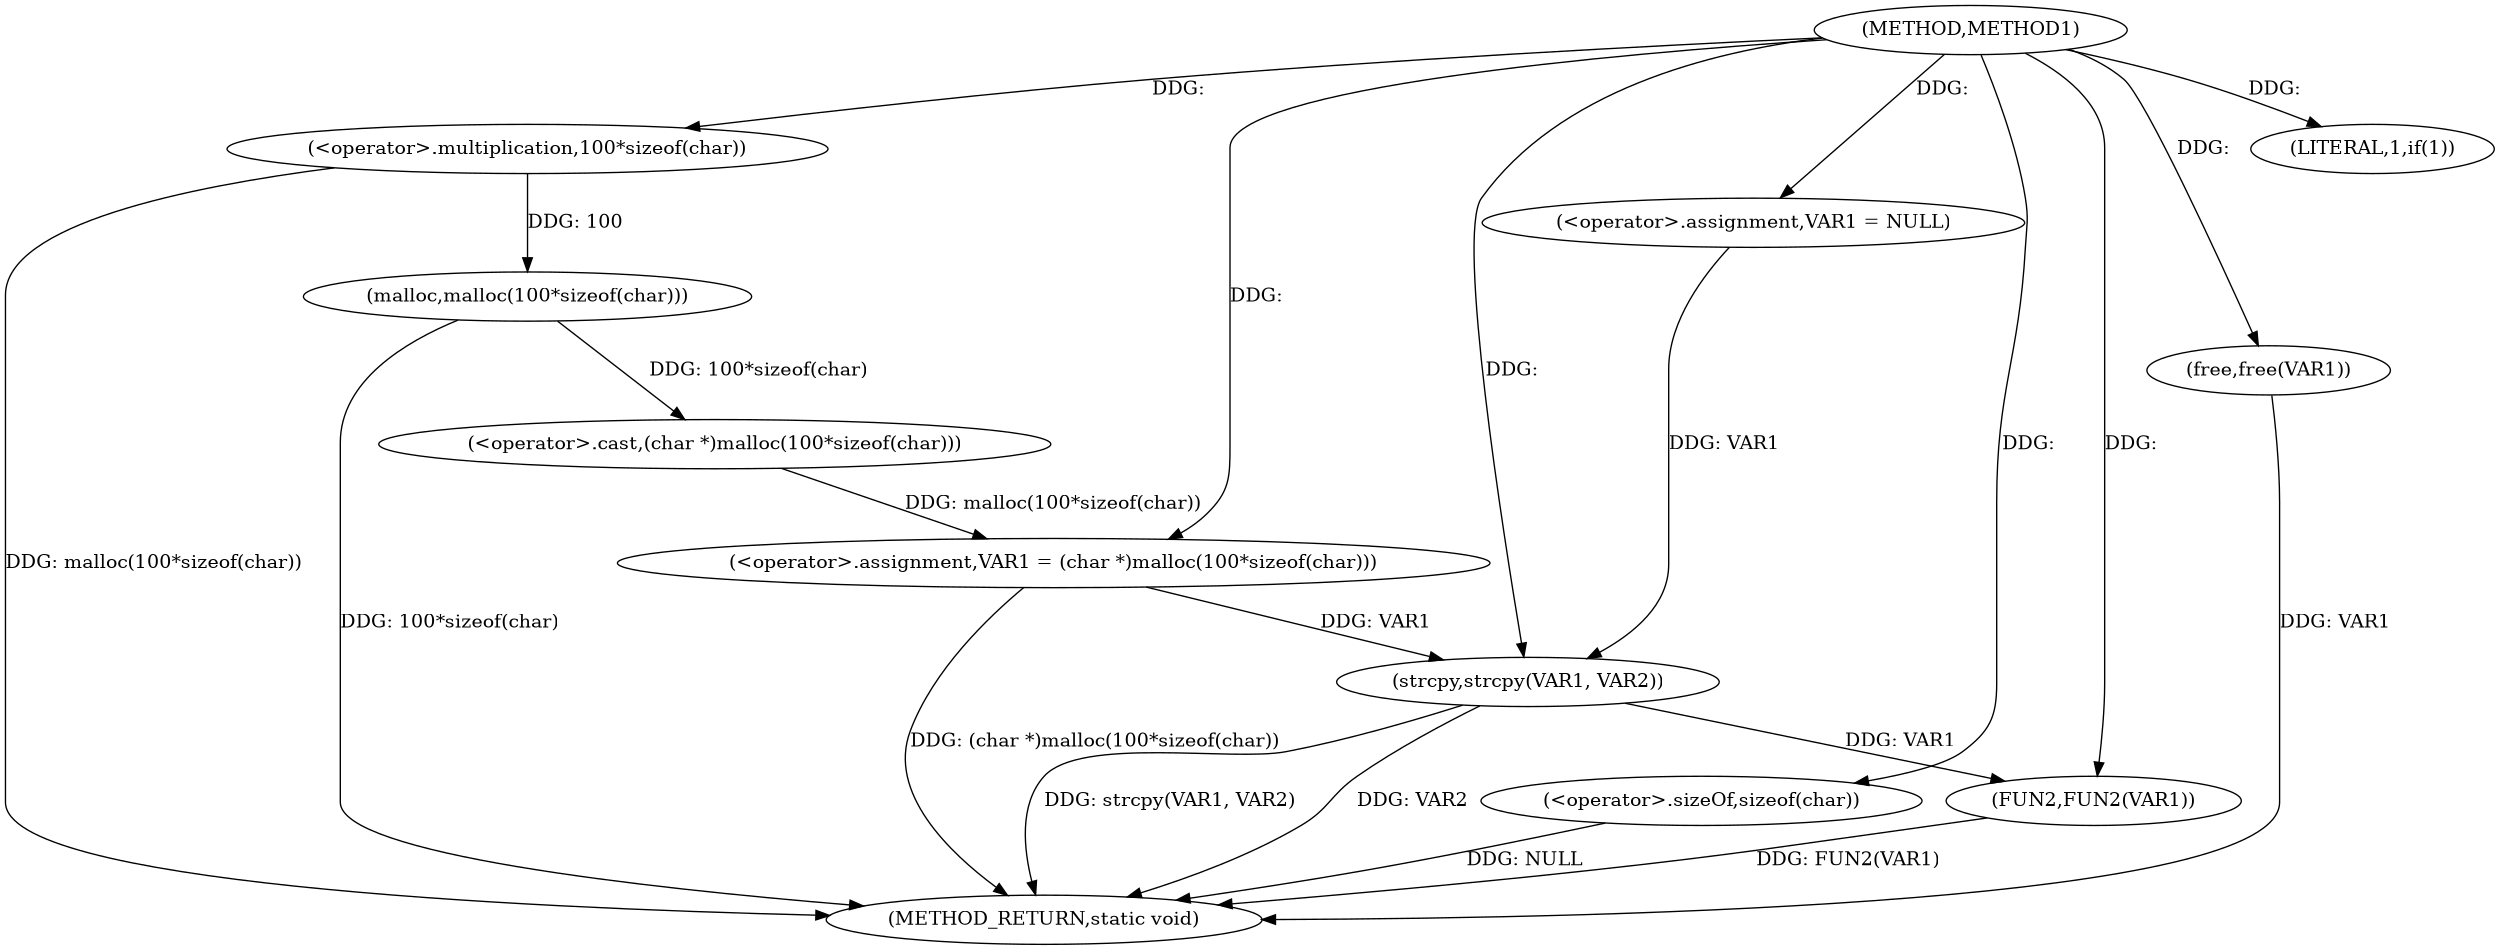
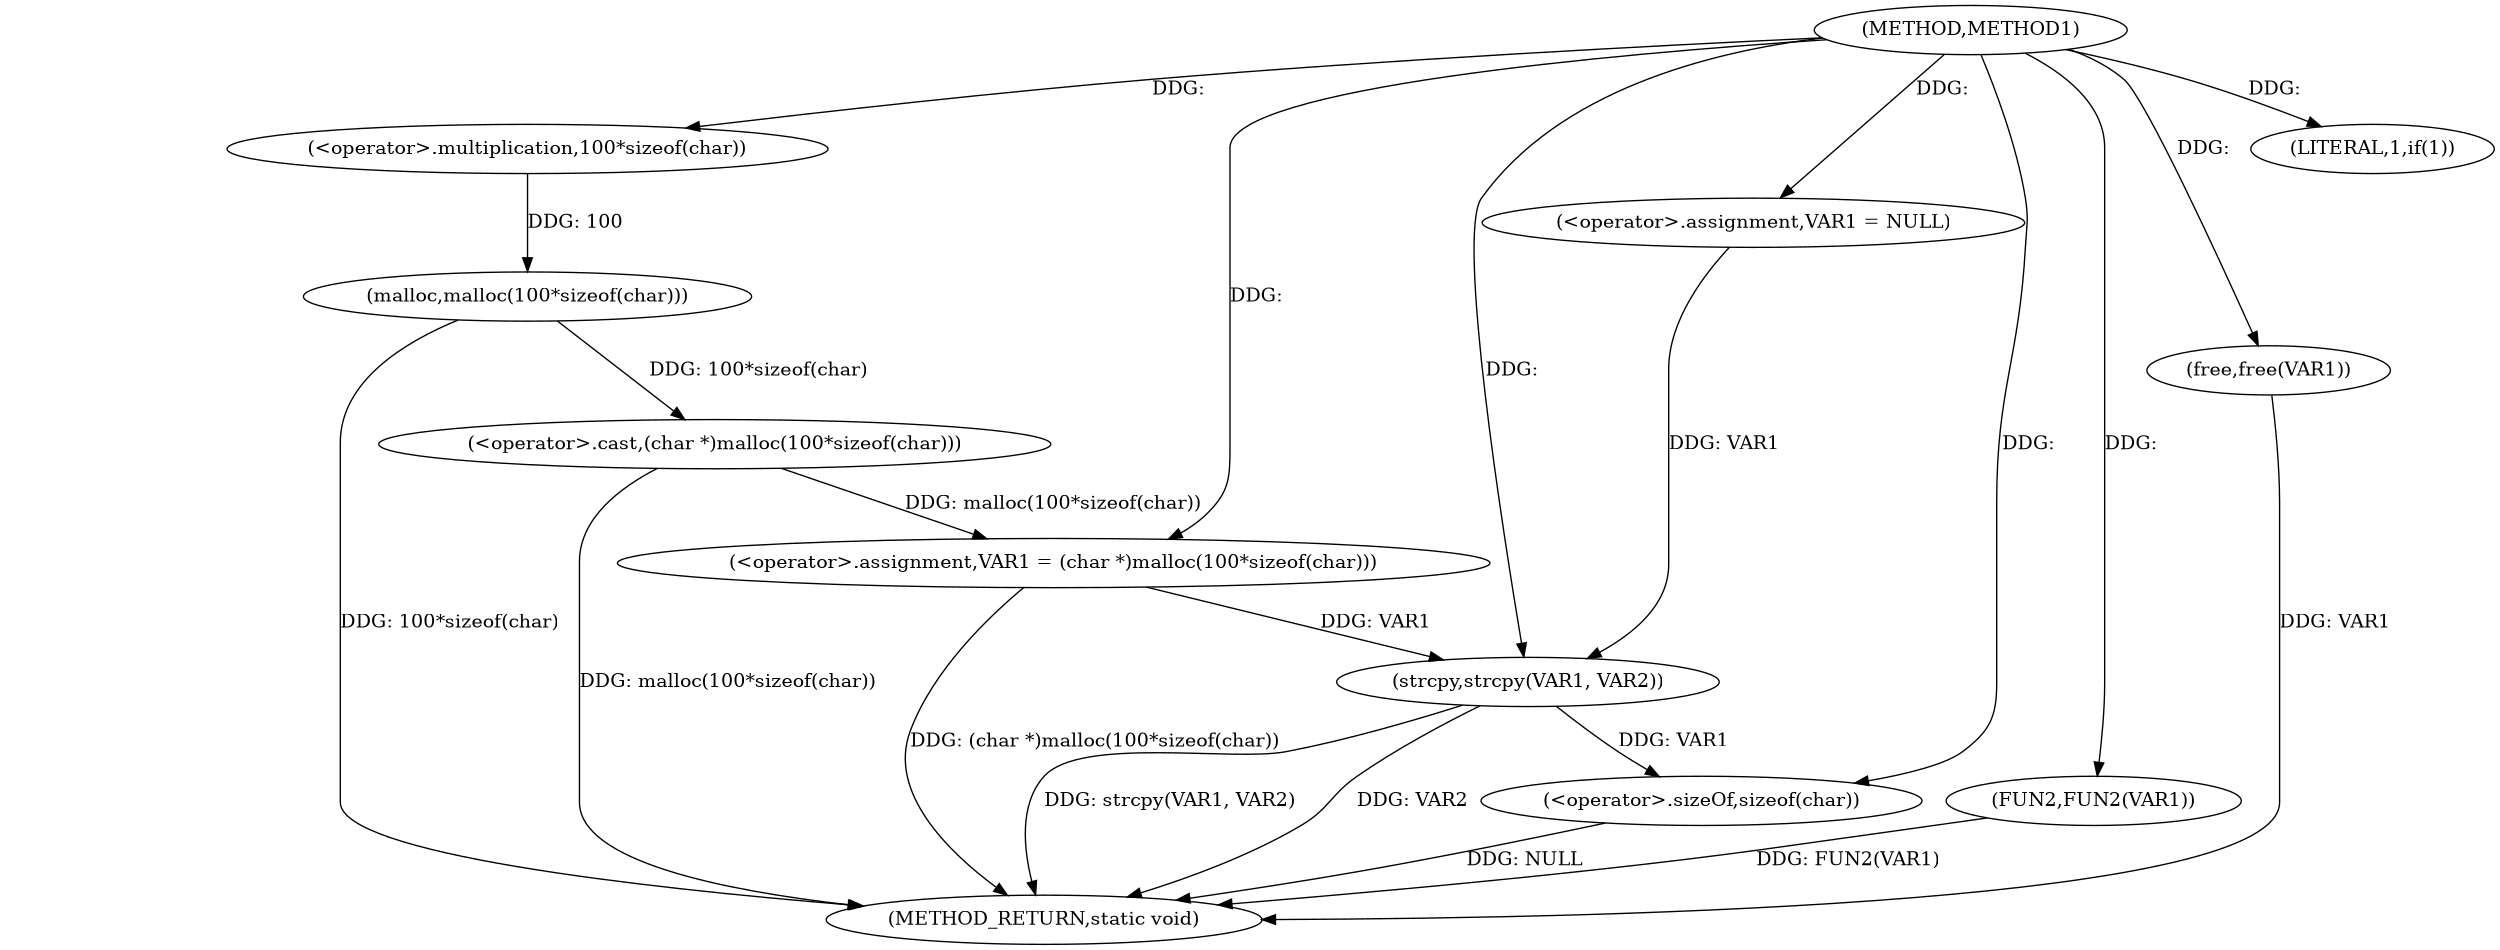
  digraph {
    n1 [label="(METHOD,METHOD1)"]
    n2 [label="(<operator>.assignment,VAR1 = NULL)"]
    n3 [label="(LITERAL,1,if(1))"]
    n4 [label="(<operator>.assignment,VAR1 = (char *)malloc(100*sizeof(char)))"]
    n5 [label="(<operator>.multiplication,100*sizeof(char))"]
    n6 [label="(<operator>.sizeOf,sizeof(char))"]
    n7 [label="(strcpy,strcpy(VAR1, VAR2))"]
    n8 [label="(FUN2,FUN2(VAR1))"]
    n9 [label="(free,free(VAR1))"]
    n10 [label="(METHOD_RETURN,static void)"]
    n11 [label="(malloc,malloc(100*sizeof(char)))"]
    n12 [label="(<operator>.cast,(char *)malloc(100*sizeof(char)))"]
    n1 -> n2 [label="DDG: "]
    n1 -> n3 [label="DDG: "]
    n1 -> n4 [label="DDG: "]
    n1 -> n5 [label="DDG: "]
    n1 -> n6 [label="DDG: "]
    n1 -> n7 [label="DDG: "]
    n1 -> n8 [label="DDG: "]
    n1 -> n9 [label="DDG: "]
    n2 -> n7 [label="DDG: VAR1"]
    n4 -> n7 [label="DDG: VAR1"]
    n4 -> n10 [label="DDG: (char *)malloc(100*sizeof(char))"]
    n5 -> n11 [label="DDG: 100"]
    n6 -> n10 [label="DDG: NULL"]
-   n7 -> n8 [label="DDG: VAR1"]
+   n7 -> n6 [label="DDG: VAR1"]
    n7 -> n10 [label="DDG: VAR2"]
    n7 -> n10 [label="DDG: strcpy(VAR1, VAR2)"]
    n8 -> n10 [label="DDG: FUN2(VAR1)"]
    n9 -> n10 [label="DDG: VAR1"]
    n11 -> n10 [label="DDG: 100*sizeof(char)"]
    n11 -> n12 [label="DDG: 100*sizeof(char)"]
    n12 -> n4 [label="DDG: malloc(100*sizeof(char))"]
-   n5 -> n10 [label="DDG: malloc(100*sizeof(char))"]
+   n12 -> n10 [label="DDG: malloc(100*sizeof(char))"]
  }
